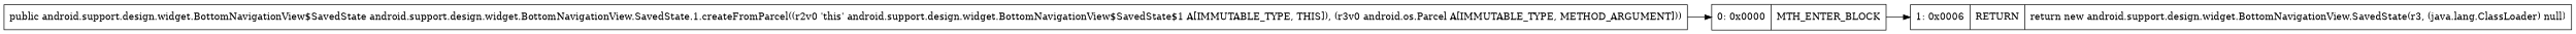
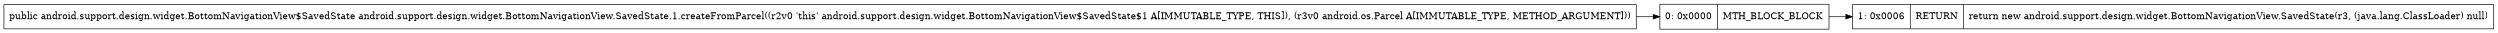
  digraph {
    rankdir=LR
    node [shape=record]
-   n1 [label="{0\:\ 0x0000|MTH_ENTER_BLOCK\l}"]
+   n1 [label="{0\:\ 0x0000|MTH_BLOCK_BLOCK\l}"]
    n2 [label="{1\:\ 0x0006|RETURN\l|return new android.support.design.widget.BottomNavigationView.SavedState(r3, (java.lang.ClassLoader) null)\l}"]
    n3 [label="{public android.support.design.widget.BottomNavigationView$SavedState android.support.design.widget.BottomNavigationView.SavedState.1.createFromParcel((r2v0 'this' android.support.design.widget.BottomNavigationView$SavedState$1 A[IMMUTABLE_TYPE, THIS]), (r3v0 android.os.Parcel A[IMMUTABLE_TYPE, METHOD_ARGUMENT])) }"]
    n1 -> n2
    n3 -> n1
  }
